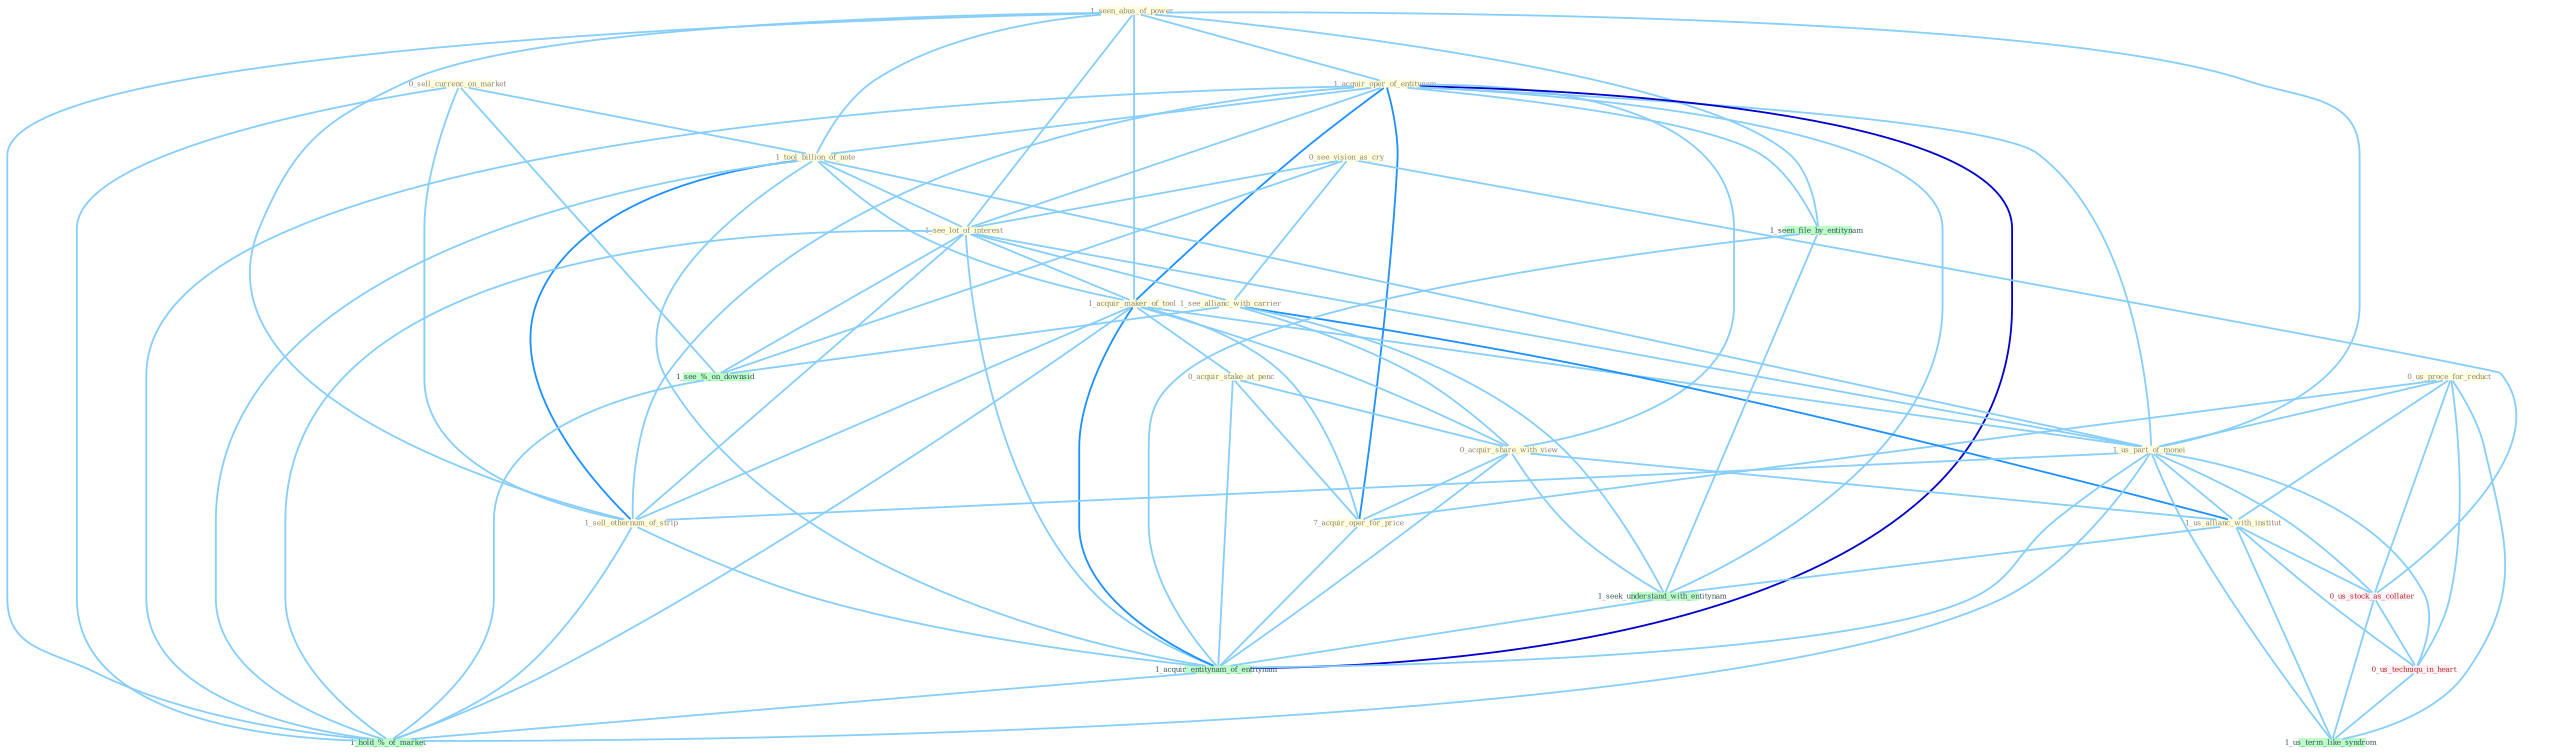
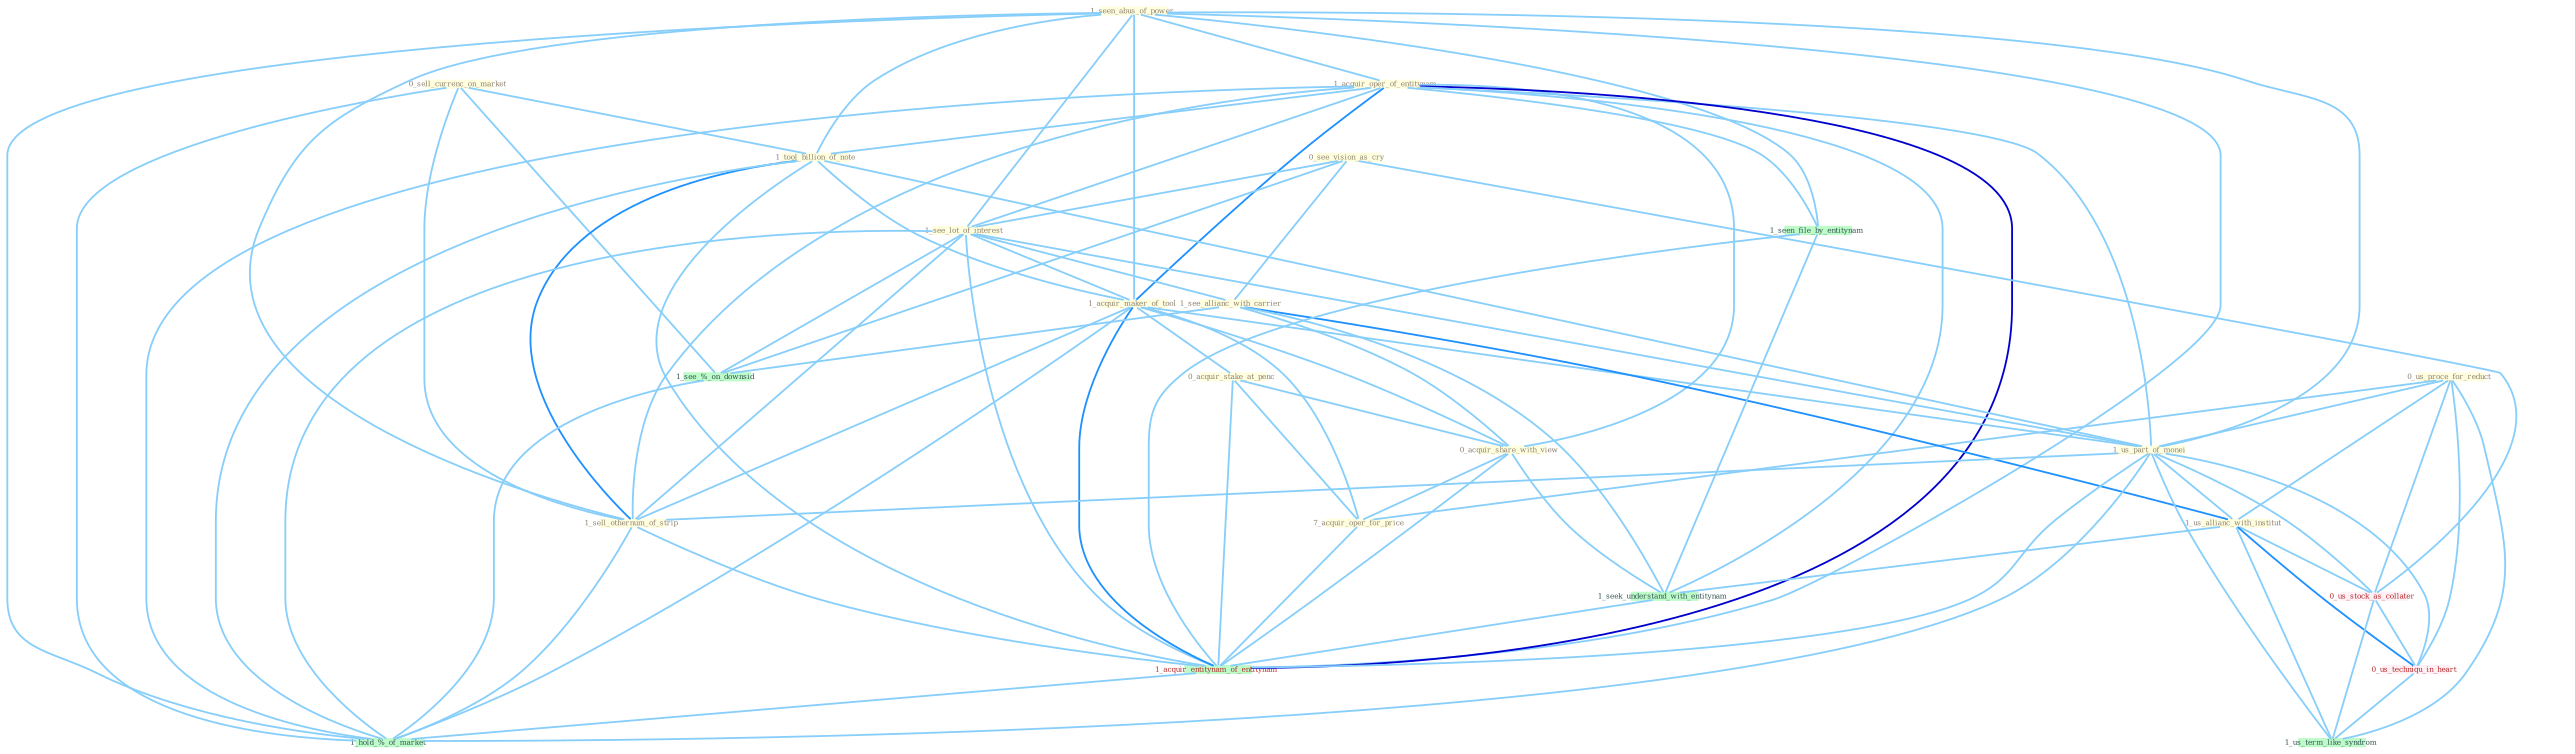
  graph {
    node [color="#ffffe0" fixedsize=true fontcolor="#8b7d6b" fontsize=4 shape=polygon style=filled]
    edge [color="#87cefa" w=1]
    "0_sell_currenc_on_market " [height=.06 width=.5]
    "1_seen_abus_of_power " [height=.06 width=.5]
    "1_acquir_oper_of_entitynam " [height=.06 width=.5]
    "0_us_proce_for_reduct " [height=.06 width=.5]
    n5 [height=.06 label="1_tool_billion_of_note" width=.5]
    "0_see_vision_as_cry " [height=.06 width=.5]
    "1_see_lot_of_interest " [height=.06 width=.5]
    "1_acquir_maker_of_tool " [height=.06 width=.5]
    "1_see_allianc_with_carrier " [height=.06 width=.5]
    "1_us_part_of_monei " [height=.06 width=.5]
    "0_acquir_stake_at_penc " [height=.06 width=.5]
    "0_acquir_share_with_view " [height=.06 width=.5]
    n13 [height=.06 label="7_acquir_oper_for_price" width=.5]
    "1_sell_othernum_of_strip " [height=.06 width=.5]
    "1_us_allianc_with_institut " [height=.06 width=.5]
    "0_us_stock_as_collater " [color="#fff0f5" fontcolor="#b22222" height=.06 width=.5]
    "0_us_techniqu_in_heart " [color="#fff0f5" fontcolor="#b22222" height=.06 width=.5]
    "1_see_%_on_downsid " [color="#BDFCC9" fontcolor="#2f4f4f" height=.06 width=.5]
    "1_hold_%_of_market " [color="#BDFCC9" fontcolor="#2f4f4f" height=.06 width=.5]
    "1_seen_file_by_entitynam " [color="#BDFCC9" fontcolor="#2f4f4f" height=.06 width=.5]
-   "1_acquir_entitynam_of_entitynam " [color="#BDFCC9" fontcolor="#2f4f4f" height=.06 width=.5]
+   "1_acquir_entitynam_of_entitynam " [color="#BDFCC9" fontcolor="#b22222" height=.06 width=.5]
    "1_seek_understand_with_entitynam " [color="#BDFCC9" fontcolor="#2f4f4f" height=.06 width=.5]
    "1_us_term_like_syndrom " [color="#BDFCC9" fontcolor="#2f4f4f" height=.06 width=.5]
    subgraph sub_1 {
      "0_sell_currenc_on_market "
      "1_seen_abus_of_power "
      "1_acquir_oper_of_entitynam "
      "0_us_proce_for_reduct "
      n5
      "0_see_vision_as_cry "
      "1_see_lot_of_interest "
      "1_acquir_maker_of_tool "
      "1_see_allianc_with_carrier "
      "1_us_part_of_monei "
      "0_acquir_stake_at_penc "
      "0_acquir_share_with_view "
      n13
      "1_sell_othernum_of_strip "
      "1_us_allianc_with_institut "
    }
    subgraph sub_2 {
      "0_us_stock_as_collater "
      "0_us_techniqu_in_heart "
    }
    "0_sell_currenc_on_market " -- n5
    "0_sell_currenc_on_market " -- "1_sell_othernum_of_strip "
    "0_sell_currenc_on_market " -- "1_see_%_on_downsid "
    "0_sell_currenc_on_market " -- "1_hold_%_of_market "
    "1_seen_abus_of_power " -- "1_acquir_oper_of_entitynam "
    "1_seen_abus_of_power " -- n5
    "1_seen_abus_of_power " -- "1_see_lot_of_interest "
    "1_seen_abus_of_power " -- "1_acquir_maker_of_tool "
    "1_seen_abus_of_power " -- "1_us_part_of_monei "
    "1_seen_abus_of_power " -- "1_sell_othernum_of_strip "
    "1_seen_abus_of_power " -- "1_hold_%_of_market "
    "1_seen_abus_of_power " -- "1_seen_file_by_entitynam "
+   "1_seen_abus_of_power " -- "1_acquir_entitynam_of_entitynam "
    "1_acquir_oper_of_entitynam " -- n5
    "1_acquir_oper_of_entitynam " -- "1_see_lot_of_interest "
    "1_acquir_oper_of_entitynam " -- "1_acquir_maker_of_tool " [color="#1e90ff" w=2]
    "1_acquir_oper_of_entitynam " -- "1_us_part_of_monei "
    "1_acquir_oper_of_entitynam " -- "0_acquir_share_with_view "
-   "1_acquir_oper_of_entitynam " -- n13 [color="#1e90ff" w=2]
    "1_acquir_oper_of_entitynam " -- "1_sell_othernum_of_strip "
    "1_acquir_oper_of_entitynam " -- "1_hold_%_of_market "
    "1_acquir_oper_of_entitynam " -- "1_seen_file_by_entitynam "
    "1_acquir_oper_of_entitynam " -- "1_acquir_entitynam_of_entitynam " [color="#0000cd" w=3]
    "1_acquir_oper_of_entitynam " -- "1_seek_understand_with_entitynam "
    "0_us_proce_for_reduct " -- "1_us_part_of_monei "
    "0_us_proce_for_reduct " -- n13
    "0_us_proce_for_reduct " -- "1_us_allianc_with_institut "
    "0_us_proce_for_reduct " -- "0_us_stock_as_collater "
    "0_us_proce_for_reduct " -- "0_us_techniqu_in_heart "
    "0_us_proce_for_reduct " -- "1_us_term_like_syndrom "
-   n5 -- "1_see_lot_of_interest "
    n5 -- "1_acquir_maker_of_tool "
    n5 -- "1_us_part_of_monei "
    n5 -- "1_sell_othernum_of_strip " [color="#1e90ff" w=2]
    n5 -- "1_hold_%_of_market "
    n5 -- "1_acquir_entitynam_of_entitynam "
    "0_see_vision_as_cry " -- "1_see_lot_of_interest "
    "0_see_vision_as_cry " -- "1_see_allianc_with_carrier "
    "0_see_vision_as_cry " -- "0_us_stock_as_collater "
    "0_see_vision_as_cry " -- "1_see_%_on_downsid "
    "1_see_lot_of_interest " -- "1_acquir_maker_of_tool "
    "1_see_lot_of_interest " -- "1_see_allianc_with_carrier "
    "1_see_lot_of_interest " -- "1_us_part_of_monei "
    "1_see_lot_of_interest " -- "1_sell_othernum_of_strip "
    "1_see_lot_of_interest " -- "1_see_%_on_downsid "
    "1_see_lot_of_interest " -- "1_hold_%_of_market "
    "1_see_lot_of_interest " -- "1_acquir_entitynam_of_entitynam "
    "1_acquir_maker_of_tool " -- "1_us_part_of_monei "
    "1_acquir_maker_of_tool " -- "0_acquir_stake_at_penc "
    "1_acquir_maker_of_tool " -- "0_acquir_share_with_view "
    "1_acquir_maker_of_tool " -- n13
    "1_acquir_maker_of_tool " -- "1_sell_othernum_of_strip "
    "1_acquir_maker_of_tool " -- "1_hold_%_of_market "
    "1_acquir_maker_of_tool " -- "1_acquir_entitynam_of_entitynam " [color="#1e90ff" w=2]
    "1_see_allianc_with_carrier " -- "0_acquir_share_with_view "
    "1_see_allianc_with_carrier " -- "1_us_allianc_with_institut " [color="#1e90ff" w=2]
    "1_see_allianc_with_carrier " -- "1_see_%_on_downsid "
    "1_see_allianc_with_carrier " -- "1_seek_understand_with_entitynam "
    "1_us_part_of_monei " -- "1_sell_othernum_of_strip "
    "1_us_part_of_monei " -- "1_us_allianc_with_institut "
    "1_us_part_of_monei " -- "0_us_stock_as_collater "
    "1_us_part_of_monei " -- "0_us_techniqu_in_heart "
    "1_us_part_of_monei " -- "1_hold_%_of_market "
    "1_us_part_of_monei " -- "1_acquir_entitynam_of_entitynam "
    "1_us_part_of_monei " -- "1_us_term_like_syndrom "
    "0_acquir_stake_at_penc " -- "0_acquir_share_with_view "
    "0_acquir_stake_at_penc " -- n13
    "0_acquir_stake_at_penc " -- "1_acquir_entitynam_of_entitynam "
    "0_acquir_share_with_view " -- n13
-   "0_acquir_share_with_view " -- "1_us_allianc_with_institut "
    "0_acquir_share_with_view " -- "1_acquir_entitynam_of_entitynam "
    "0_acquir_share_with_view " -- "1_seek_understand_with_entitynam "
    n13 -- "1_acquir_entitynam_of_entitynam "
    "1_sell_othernum_of_strip " -- "1_hold_%_of_market "
    "1_sell_othernum_of_strip " -- "1_acquir_entitynam_of_entitynam "
    "1_us_allianc_with_institut " -- "0_us_stock_as_collater "
-   "1_us_allianc_with_institut " -- "0_us_techniqu_in_heart "
+   "1_us_allianc_with_institut " -- "0_us_techniqu_in_heart " [color="#1e90ff"]
    "1_us_allianc_with_institut " -- "1_seek_understand_with_entitynam "
    "1_us_allianc_with_institut " -- "1_us_term_like_syndrom "
    "0_us_stock_as_collater " -- "0_us_techniqu_in_heart "
    "0_us_stock_as_collater " -- "1_us_term_like_syndrom "
    "0_us_techniqu_in_heart " -- "1_us_term_like_syndrom "
    "1_see_%_on_downsid " -- "1_hold_%_of_market "
    "1_seen_file_by_entitynam " -- "1_acquir_entitynam_of_entitynam "
    "1_seen_file_by_entitynam " -- "1_seek_understand_with_entitynam "
    "1_acquir_entitynam_of_entitynam " -- "1_hold_%_of_market "
    "1_seek_understand_with_entitynam " -- "1_acquir_entitynam_of_entitynam "
  }
